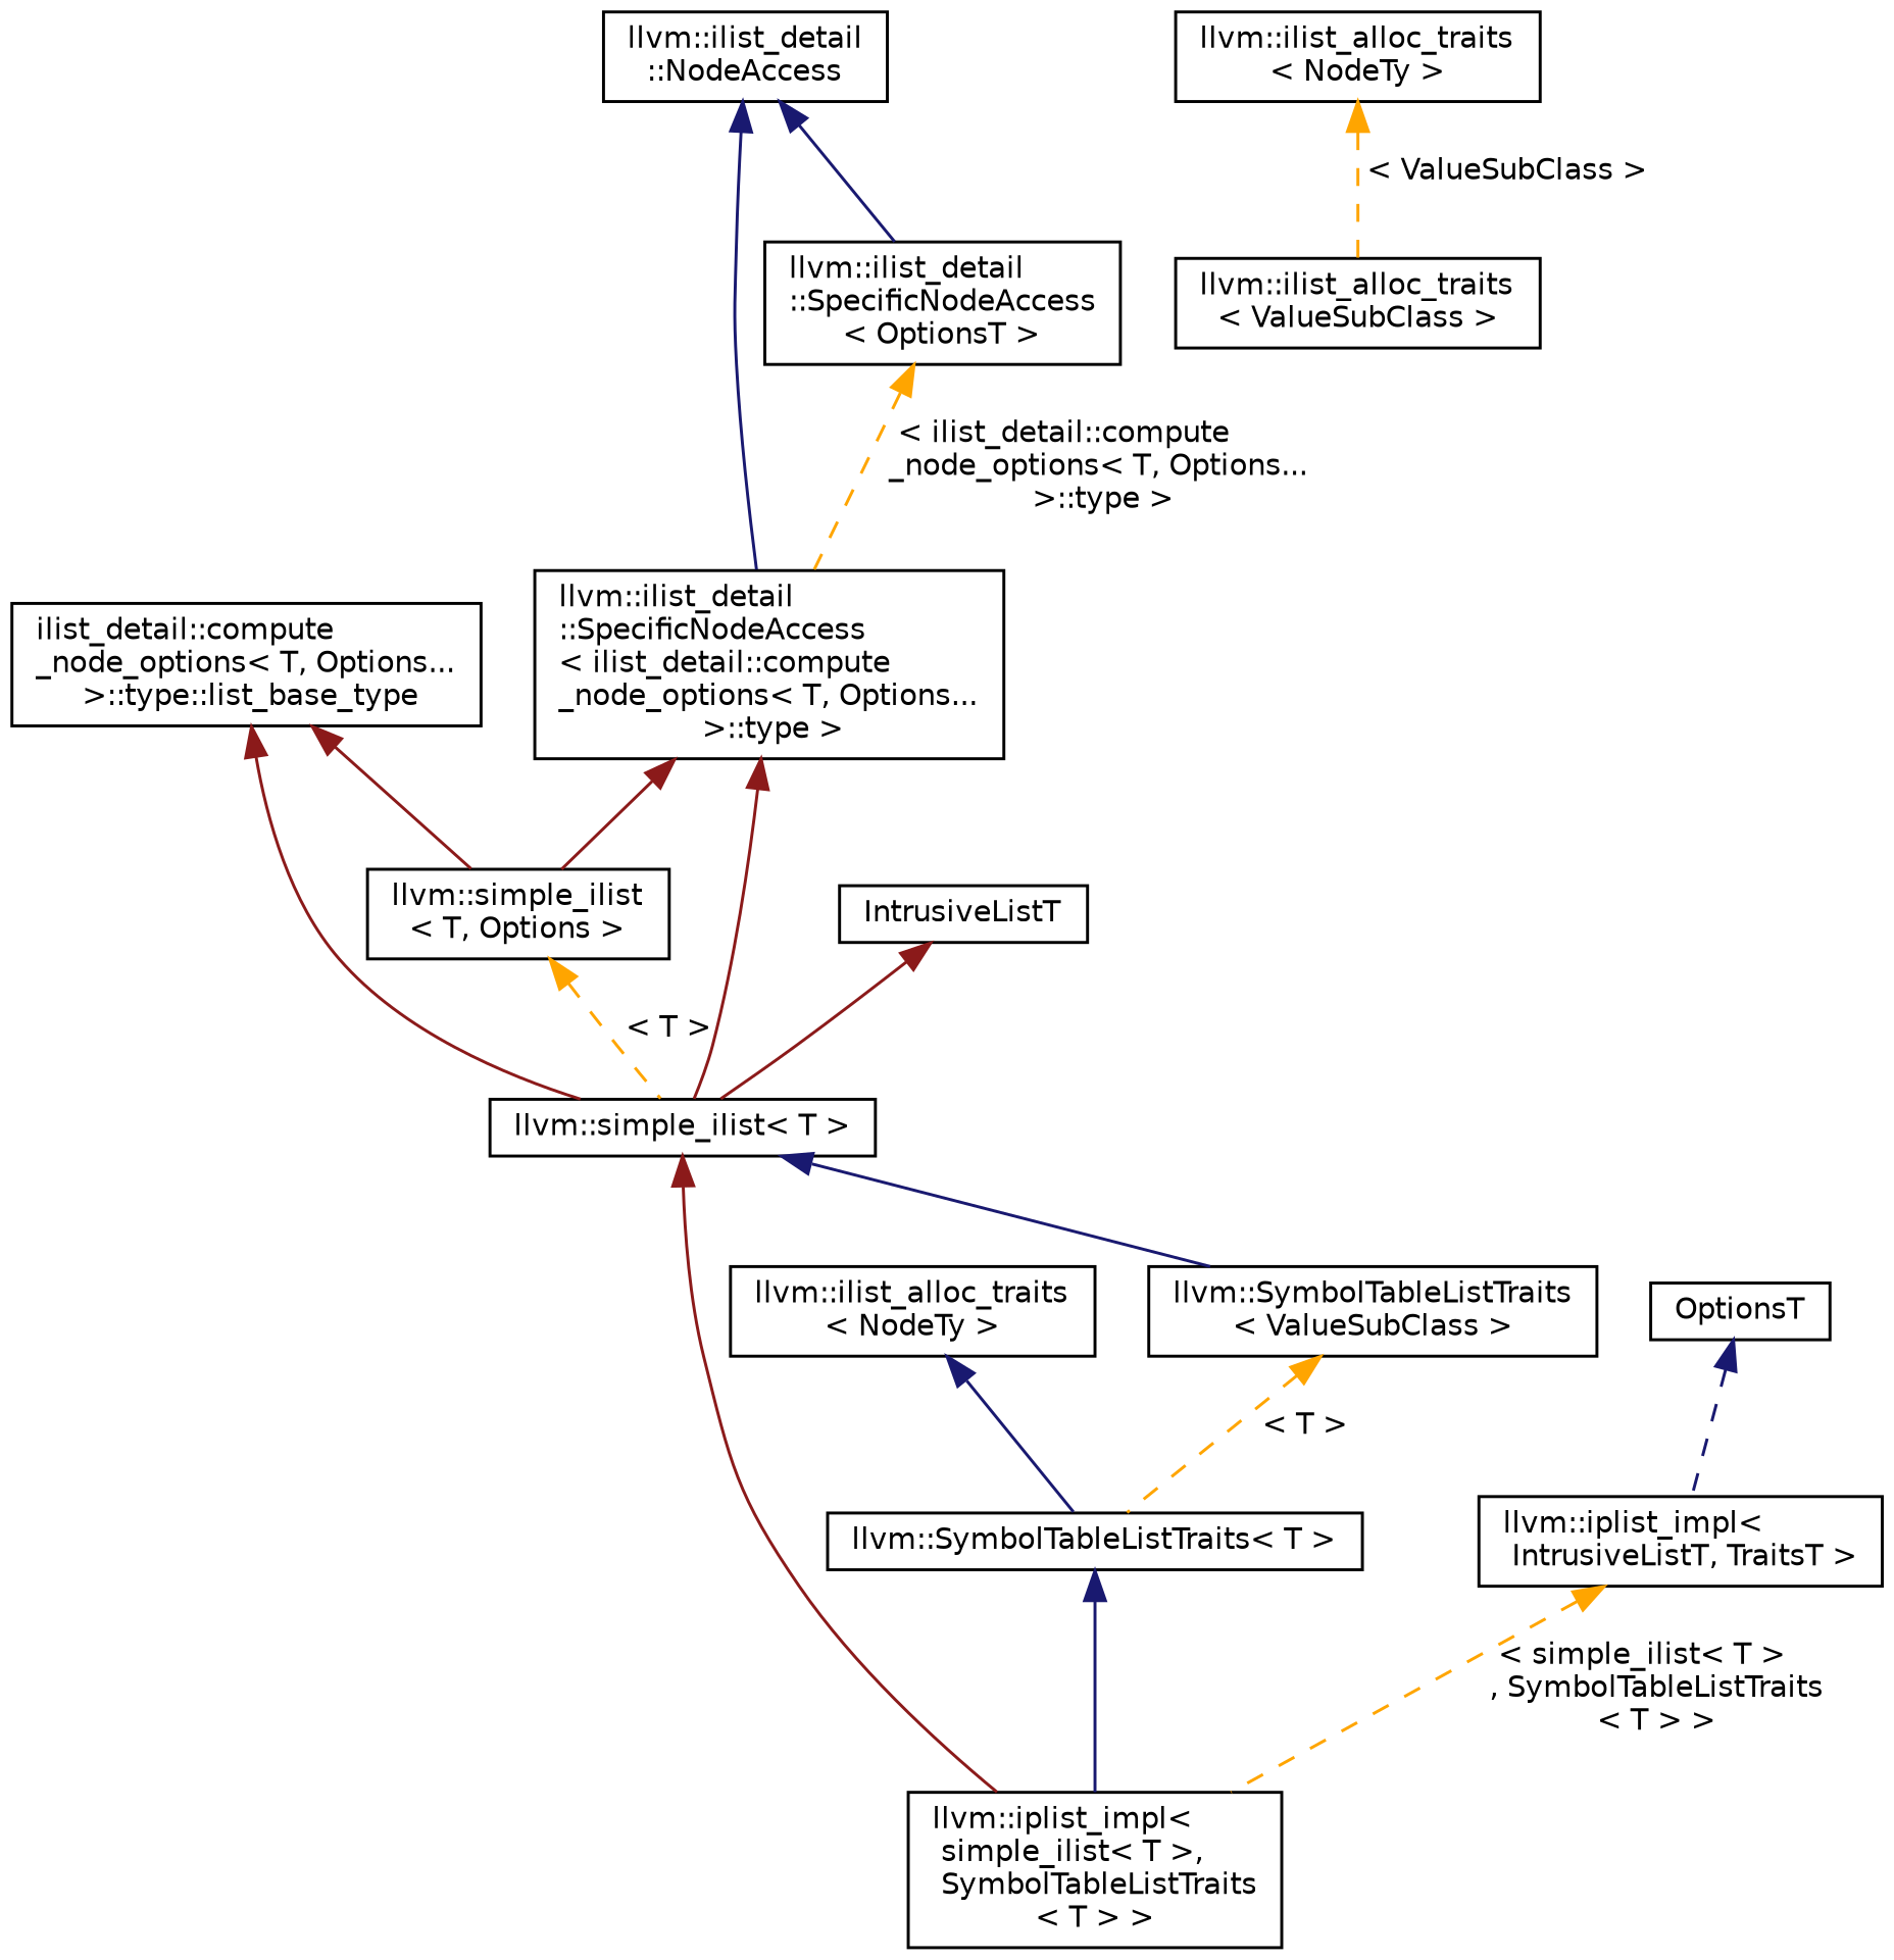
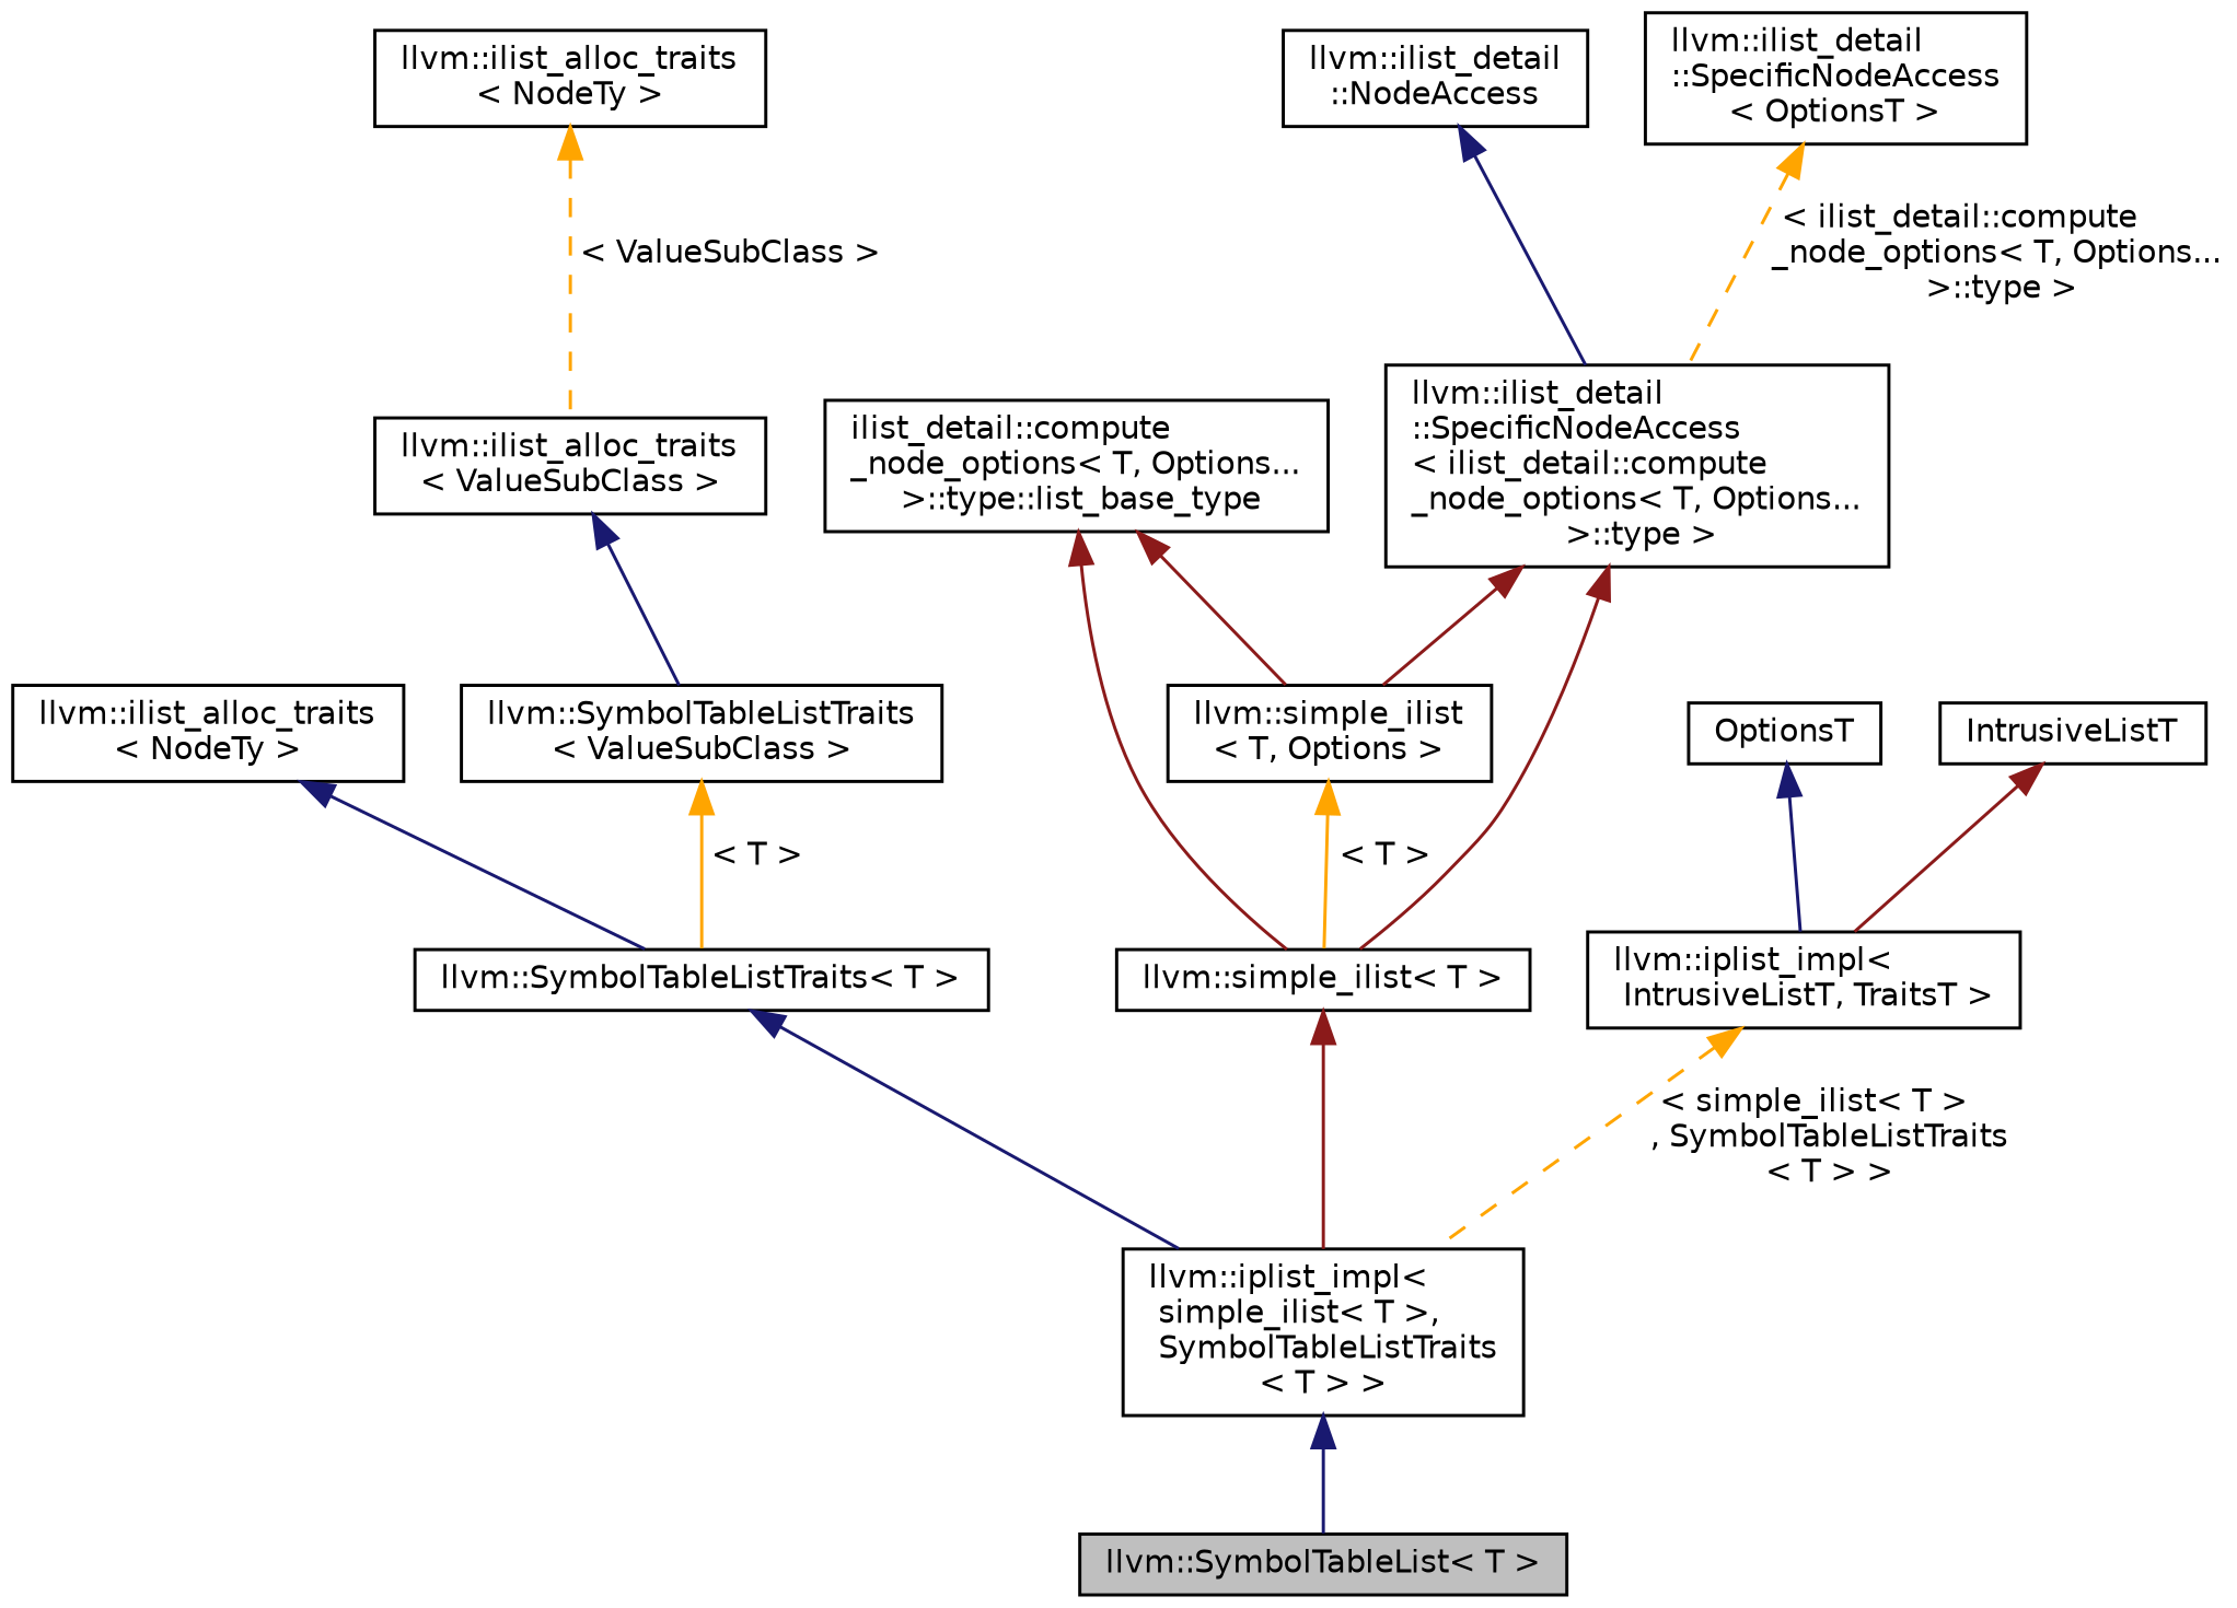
  digraph {
    rankdir=TB
    node [color=black fontname=Helvetica fontsize=10 shape=box]
    edge [color=midnightblue dir=back fontname=Helvetica fontsize=10 labelfontname=Helvetica labelfontsize=10 style=solid]
+   n1 [fillcolor=grey75 fontcolor=black height=0.2 label="llvm::SymbolTableList\< T \>" style=filled width=0.4]
    n2 [height=0.2 label="llvm::iplist_impl\<\l simple_ilist\< T \>,\l SymbolTableListTraits\l\< T \> \>" width=0.4]
    n3 [height=0.2 label="llvm::SymbolTableListTraits\< T \>" width=0.4]
    n4 [height=0.2 label="llvm::ilist_alloc_traits\l\< NodeTy \>" width=0.4]
    n5 [height=0.2 label="llvm::SymbolTableListTraits\l\< ValueSubClass \>" width=0.4]
    n6 [height=0.2 label="llvm::ilist_alloc_traits\l\< ValueSubClass \>" width=0.4]
    n7 [height=0.2 label="llvm::ilist_alloc_traits\l\< NodeTy \>" width=0.4]
    n8 [height=0.2 label="llvm::simple_ilist\< T \>" width=0.4]
    n9 [height=0.2 label="ilist_detail::compute\l_node_options\< T, Options...\l \>::type::list_base_type" width=0.4]
    n10 [height=0.2 label="llvm::simple_ilist\l\< T, Options \>" width=0.4]
    n11 [height=0.2 label="llvm::ilist_detail\l::SpecificNodeAccess\l\< ilist_detail::compute\l_node_options\< T, Options...\l \>::type \>" width=0.4]
    n12 [height=0.2 label="llvm::ilist_detail\l::NodeAccess" width=0.4]
    n13 [height=0.2 label="llvm::ilist_detail\l::SpecificNodeAccess\l\< OptionsT \>" width=0.4]
    n14 [height=0.2 label="llvm::iplist_impl\<\l IntrusiveListT, TraitsT \>" width=0.4]
    n15 [height=0.2 label=OptionsT width=0.4]
    n16 [height=0.2 label=IntrusiveListT width=0.4]
+   n2 -> n1
    n3 -> n2
    n4 -> n3
-   n5 -> n3 [color=orange label=" \< T \>" style=dashed]
-   n8 -> n5
+   n5 -> n3 [color=orange label=" \< T \>"]
+   n6 -> n5
    n7 -> n6 [color=orange label=" \< ValueSubClass \>" style=dashed]
    n8 -> n2 [color=firebrick4]
    n9 -> n8 [color=firebrick4]
    n9 -> n10 [color=firebrick4]
-   n10 -> n8 [color=orange label=" \< T \>" style=dashed]
+   n10 -> n8 [color=orange label=" \< T \>"]
    n11 -> n8 [color=firebrick4]
    n11 -> n10 [color=firebrick4]
    n12 -> n11
-   n12 -> n13
    n13 -> n11 [color=orange label=" \< ilist_detail::compute\l_node_options\< T, Options...\l \>::type \>" style=dashed]
    n14 -> n2 [color=orange label=" \< simple_ilist\< T \>\l, SymbolTableListTraits\l\< T \> \>" style=dashed]
-   n15 -> n14 [style=dashed]
-   n16 -> n8 [color=firebrick4]
+   n15 -> n14
+   n16 -> n14 [color=firebrick4]
  }
